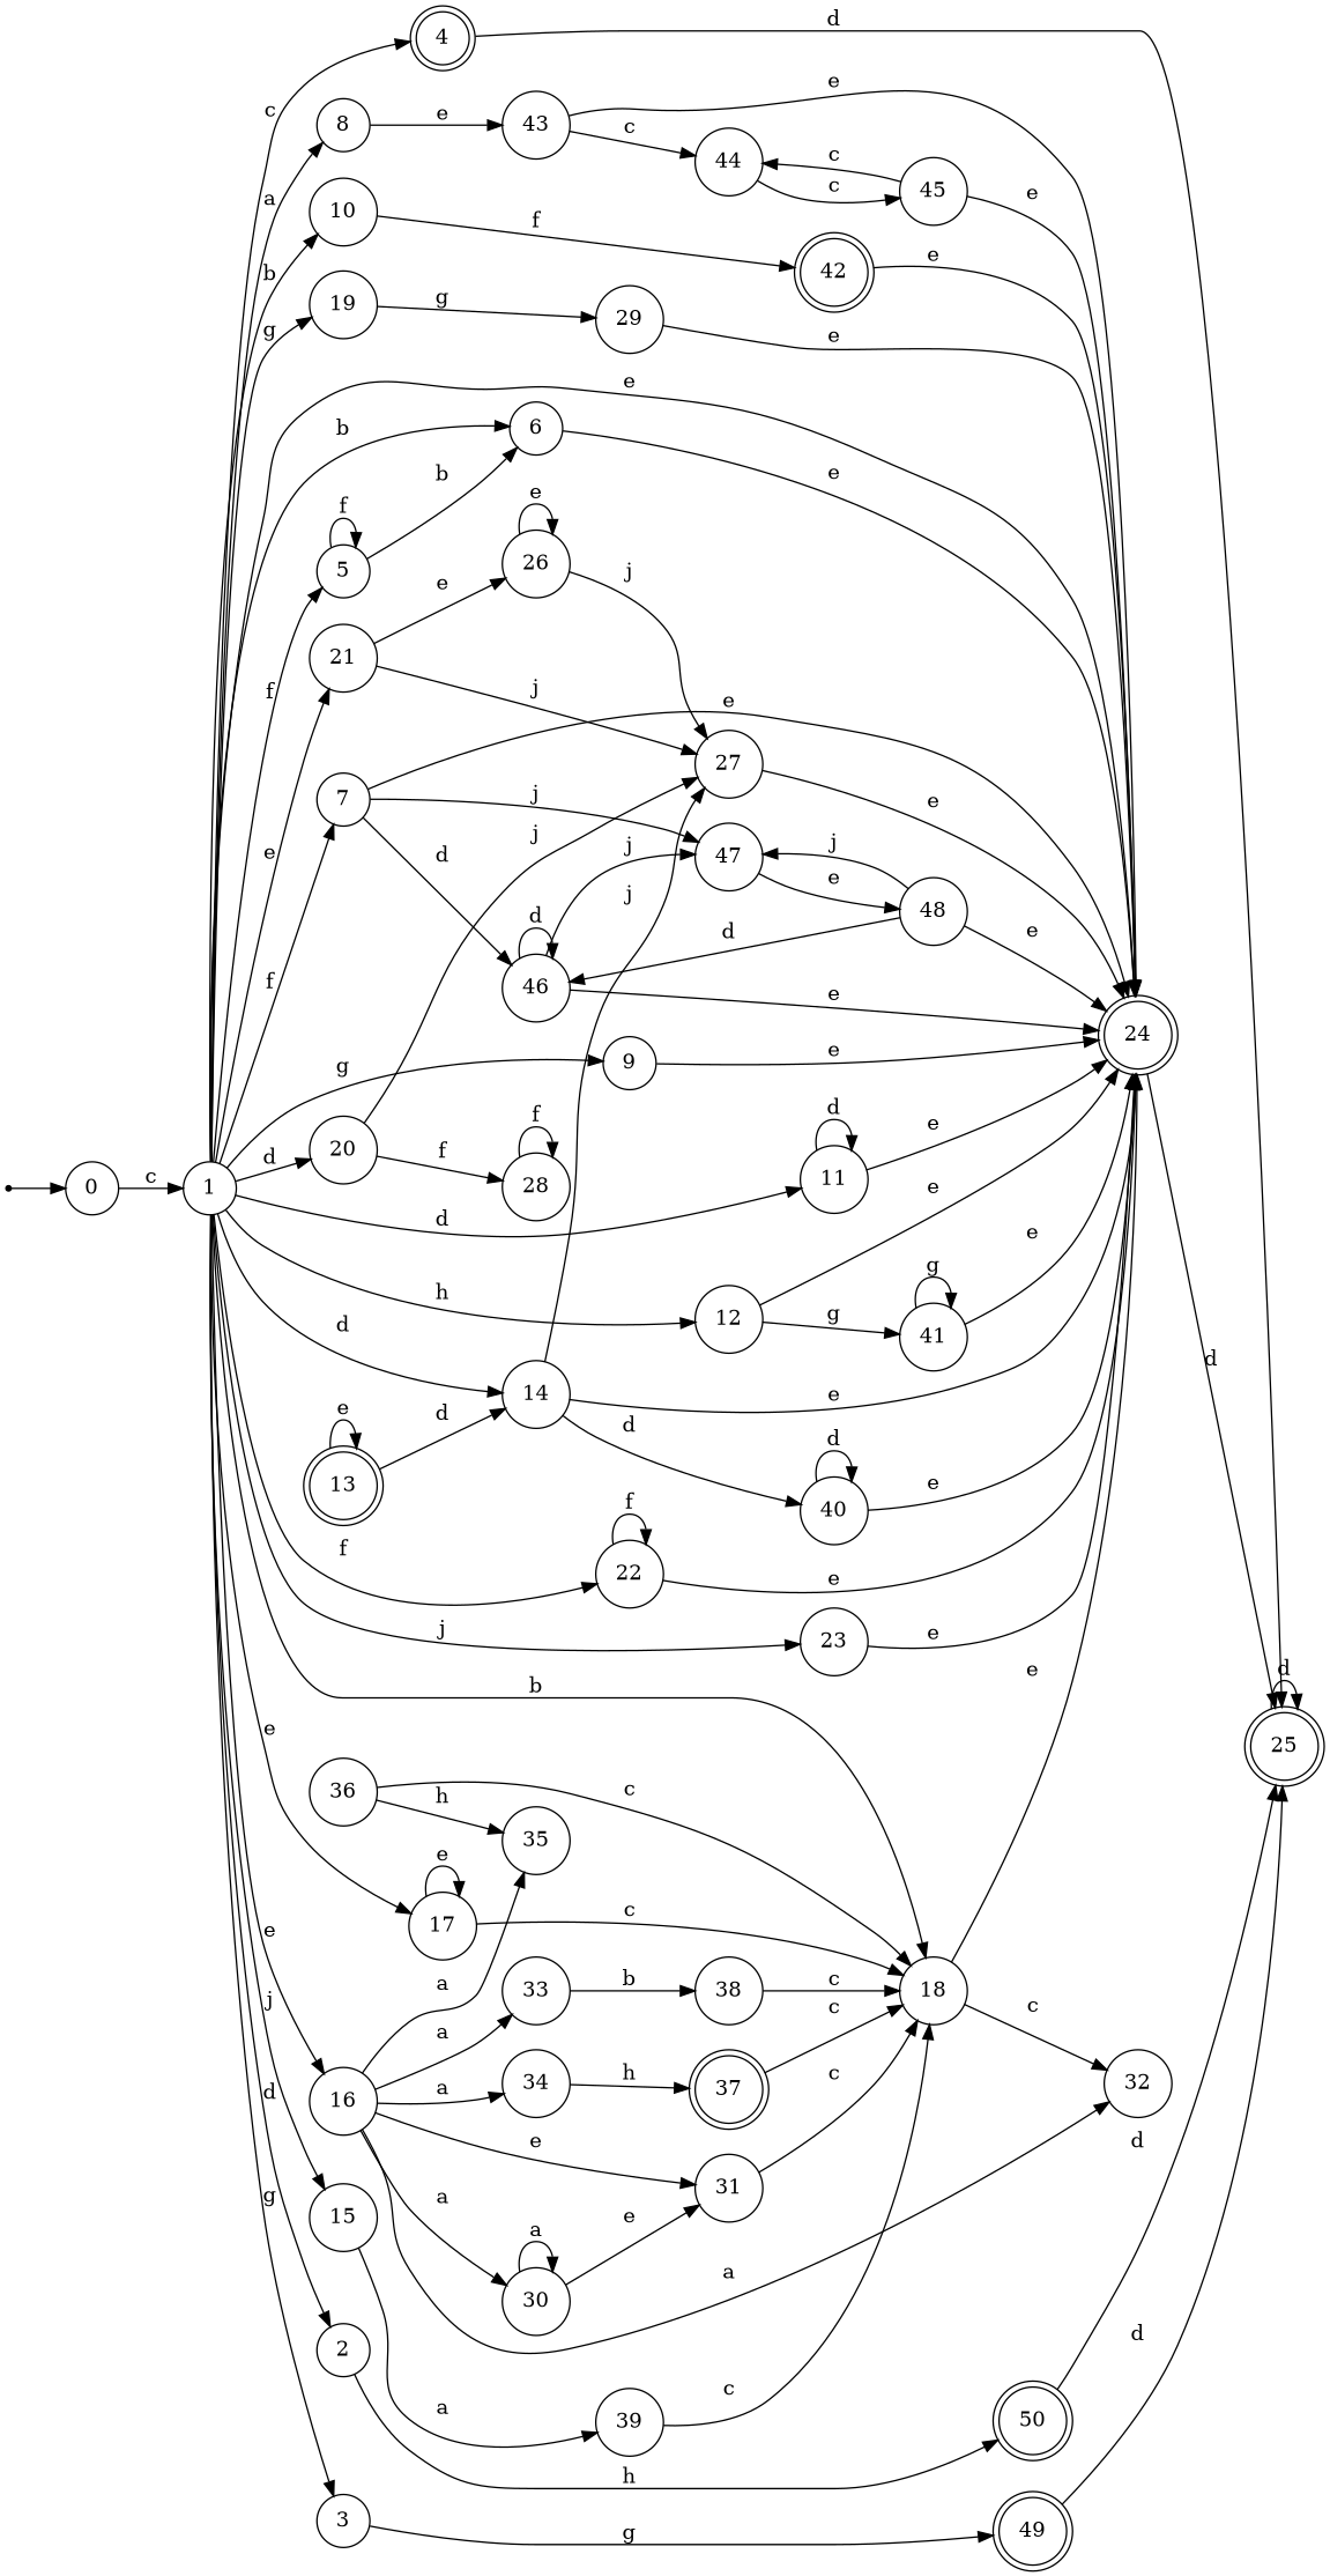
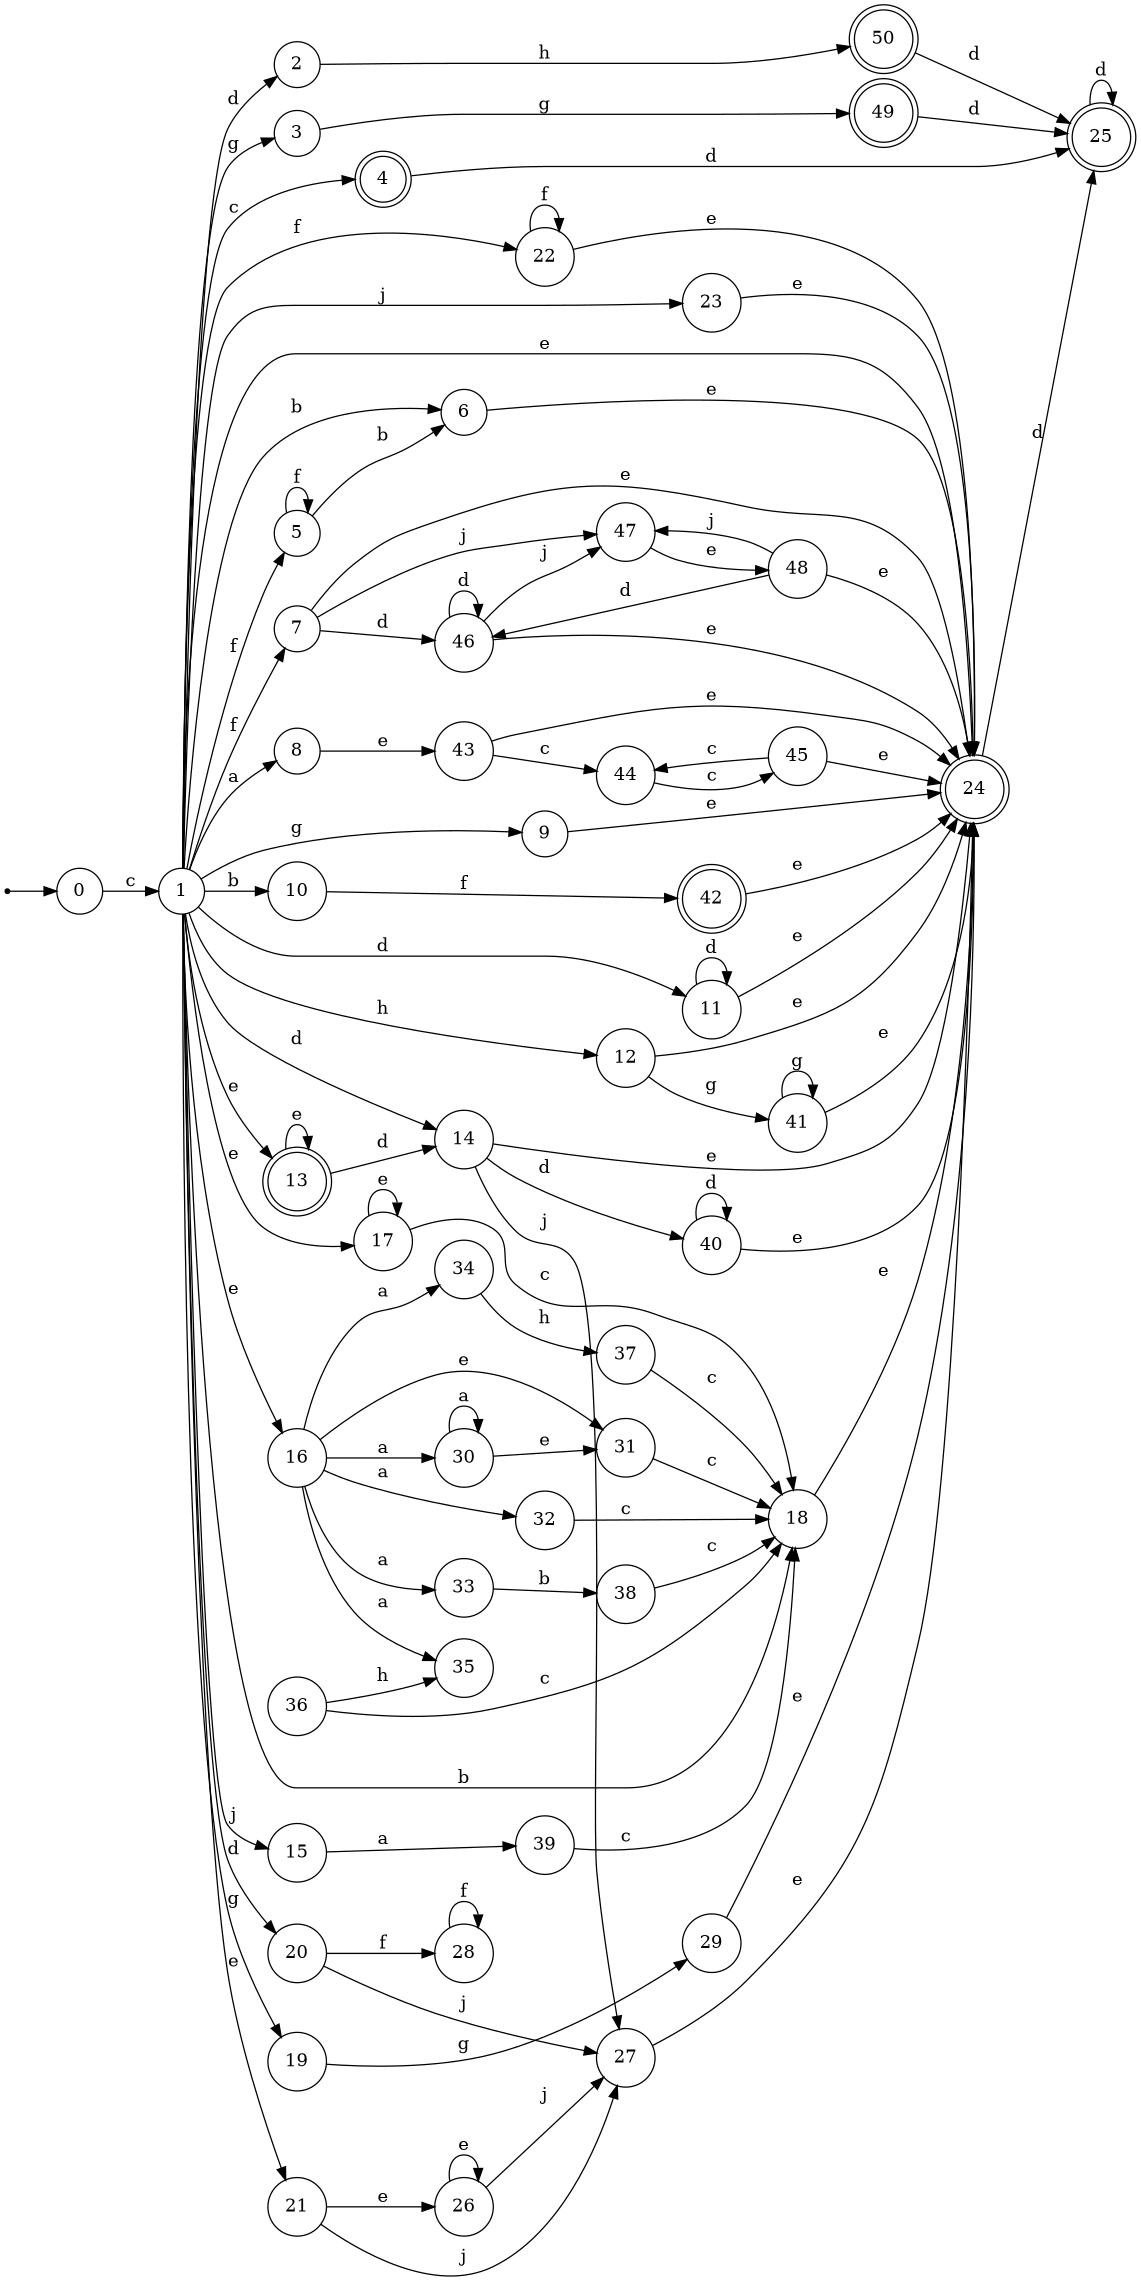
  digraph {
    rankdir=LR
    node [shape=circle]
    dummy0 [shape=point]
    0
    1
    2
    3
    4 [shape=doublecircle]
    5
    6
    7
    8
    9
    10
    11
    12
    13 [shape=doublecircle]
    14
    15
    16
    17
    18
    19
    20
    21
    22
    23
    24 [shape=doublecircle]
    50 [shape=doublecircle]
    49 [shape=doublecircle]
    25 [shape=doublecircle]
    46
    47
    43
    42 [shape=doublecircle]
    41
    40
    27
    39
    30
    31
    32
    33
    34
    35
    29
    28
    26
    48
    44
    38
-   37 [shape=doublecircle]
+   37
    36
    45
    dummy0 -> 0
    0 -> 1 [label=c]
    1 -> 2 [label=d]
    1 -> 3 [label=g]
    1 -> 4 [label=c]
    1 -> 5 [label=f]
    1 -> 6 [label=b]
    1 -> 7 [label=f]
    1 -> 8 [label=a]
    1 -> 9 [label=g]
    1 -> 10 [label=b]
    1 -> 11 [label=d]
    1 -> 12 [label=h]
+   1 -> 13 [label=e]
    1 -> 14 [label=d]
    1 -> 15 [label=j]
    1 -> 16 [label=e]
    1 -> 17 [label=e]
    1 -> 18 [label=b]
    1 -> 19 [label=g]
    1 -> 20 [label=d]
    1 -> 21 [label=e]
    1 -> 22 [label=f]
    1 -> 23 [label=j]
    1 -> 24 [label=e]
    2 -> 50 [label=h]
    3 -> 49 [label=g]
    4 -> 25 [label=d]
    5 -> 5 [label=f]
    5 -> 6 [label=b]
    6 -> 24 [label=e]
    7 -> 24 [label=e]
    7 -> 46 [label=d]
    7 -> 47 [label=j]
    8 -> 43 [label=e]
    9 -> 24 [label=e]
    10 -> 42 [label=f]
    11 -> 11 [label=d]
    11 -> 24 [label=e]
    12 -> 24 [label=e]
    12 -> 41 [label=g]
    13 -> 13 [label=e]
    13 -> 14 [label=d]
    14 -> 24 [label=e]
    14 -> 40 [label=d]
    14 -> 27 [label=j]
    15 -> 39 [label=a]
    16 -> 30 [label=a]
    16 -> 31 [label=e]
    16 -> 32 [label=a]
    16 -> 33 [label=a]
    16 -> 34 [label=a]
    16 -> 35 [label=a]
    17 -> 17 [label=e]
    17 -> 18 [label=c]
    18 -> 24 [label=e]
    19 -> 29 [label=g]
    20 -> 27 [label=j]
    20 -> 28 [label=f]
    21 -> 27 [label=j]
    21 -> 26 [label=e]
    22 -> 22 [label=f]
    22 -> 24 [label=e]
    23 -> 24 [label=e]
    24 -> 25 [label=d]
    50 -> 25 [label=d]
    49 -> 25 [label=d]
    25 -> 25 [label=d]
    46 -> 24 [label=e]
    46 -> 46 [label=d]
    46 -> 47 [label=j]
    47 -> 48 [label=e]
    43 -> 24 [label=e]
    43 -> 44 [label=c]
    42 -> 24 [label=e]
    41 -> 24 [label=e]
    41 -> 41 [label=g]
    40 -> 24 [label=e]
    40 -> 40 [label=d]
    27 -> 24 [label=e]
    39 -> 18 [label=c]
    30 -> 30 [label=a]
    30 -> 31 [label=e]
    31 -> 18 [label=c]
-   18 -> 32 [label=c]
+   32 -> 18 [label=c]
    33 -> 38 [label=b]
    34 -> 37 [label=h]
    29 -> 24 [label=e]
    28 -> 28 [label=f]
    26 -> 27 [label=j]
    26 -> 26 [label=e]
    48 -> 24 [label=e]
    48 -> 46 [label=d]
    48 -> 47 [label=j]
    44 -> 45 [label=c]
    38 -> 18 [label=c]
    37 -> 18 [label=c]
    36 -> 18 [label=c]
    36 -> 35 [label=h]
    45 -> 24 [label=e]
    45 -> 44 [label=c]
  }
